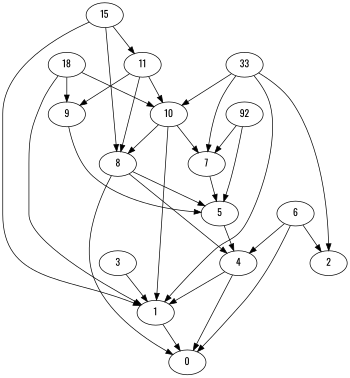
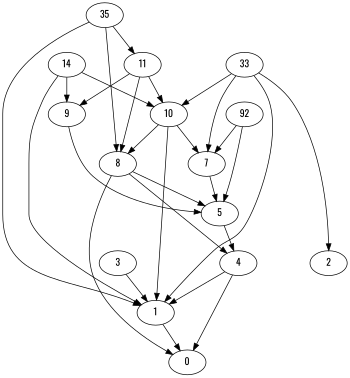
  digraph {
    fontname=Oswald
    node [Weight=17 fontname=Oswald]
    edge [Weight=7 fontname=Oswald]
    11
-   15 [Weight=7]
+   15 [Weight=7 label=35]
    8 [Weight=15]
    1 [Weight=7]
    10 [Weight=6]
    9 [Weight=13]
    5 [Weight=11]
    4 [Weight=11]
    0 [Weight=19]
    7 [Weight=13]
    n11 [Weight=7 label=33]
    2 [Weight=19]
-   14 [Weight=6 label=18]
+   14 [Weight=6]
    n14 [label=92]
-   6
    3 [Weight=15]
    11 -> 8 [Weight=4]
    11 -> 10 [Weight=6]
    11 -> 9 [Weight=10]
    15 -> 11
    15 -> 8 [Weight=10]
    15 -> 1 [Weight=3]
    8 -> 5 [Weight=3]
    8 -> 4 [Weight=5]
    8 -> 0 [Weight=9]
    1 -> 0 [Weight=9]
    10 -> 8 [Weight=8]
    10 -> 1 [Weight=9]
    10 -> 7 [Weight=4]
    9 -> 5 [Weight=2]
    5 -> 4
    4 -> 1 [Weight=6]
    4 -> 0 [Weight=8]
    7 -> 5 [Weight=4]
    n11 -> 1 [Weight=3]
    n11 -> 10
    n11 -> 7 [Weight=2]
    n11 -> 2 [Weight=3]
    14 -> 1 [Weight=9]
    14 -> 10
    14 -> 9 [Weight=8]
    n14 -> 5 [Weight=3]
    n14 -> 7 [Weight=4]
-   6 -> 4 [Weight=8]
-   6 -> 0 [Weight=6]
-   6 -> 2 [Weight=8]
    3 -> 1
  }
